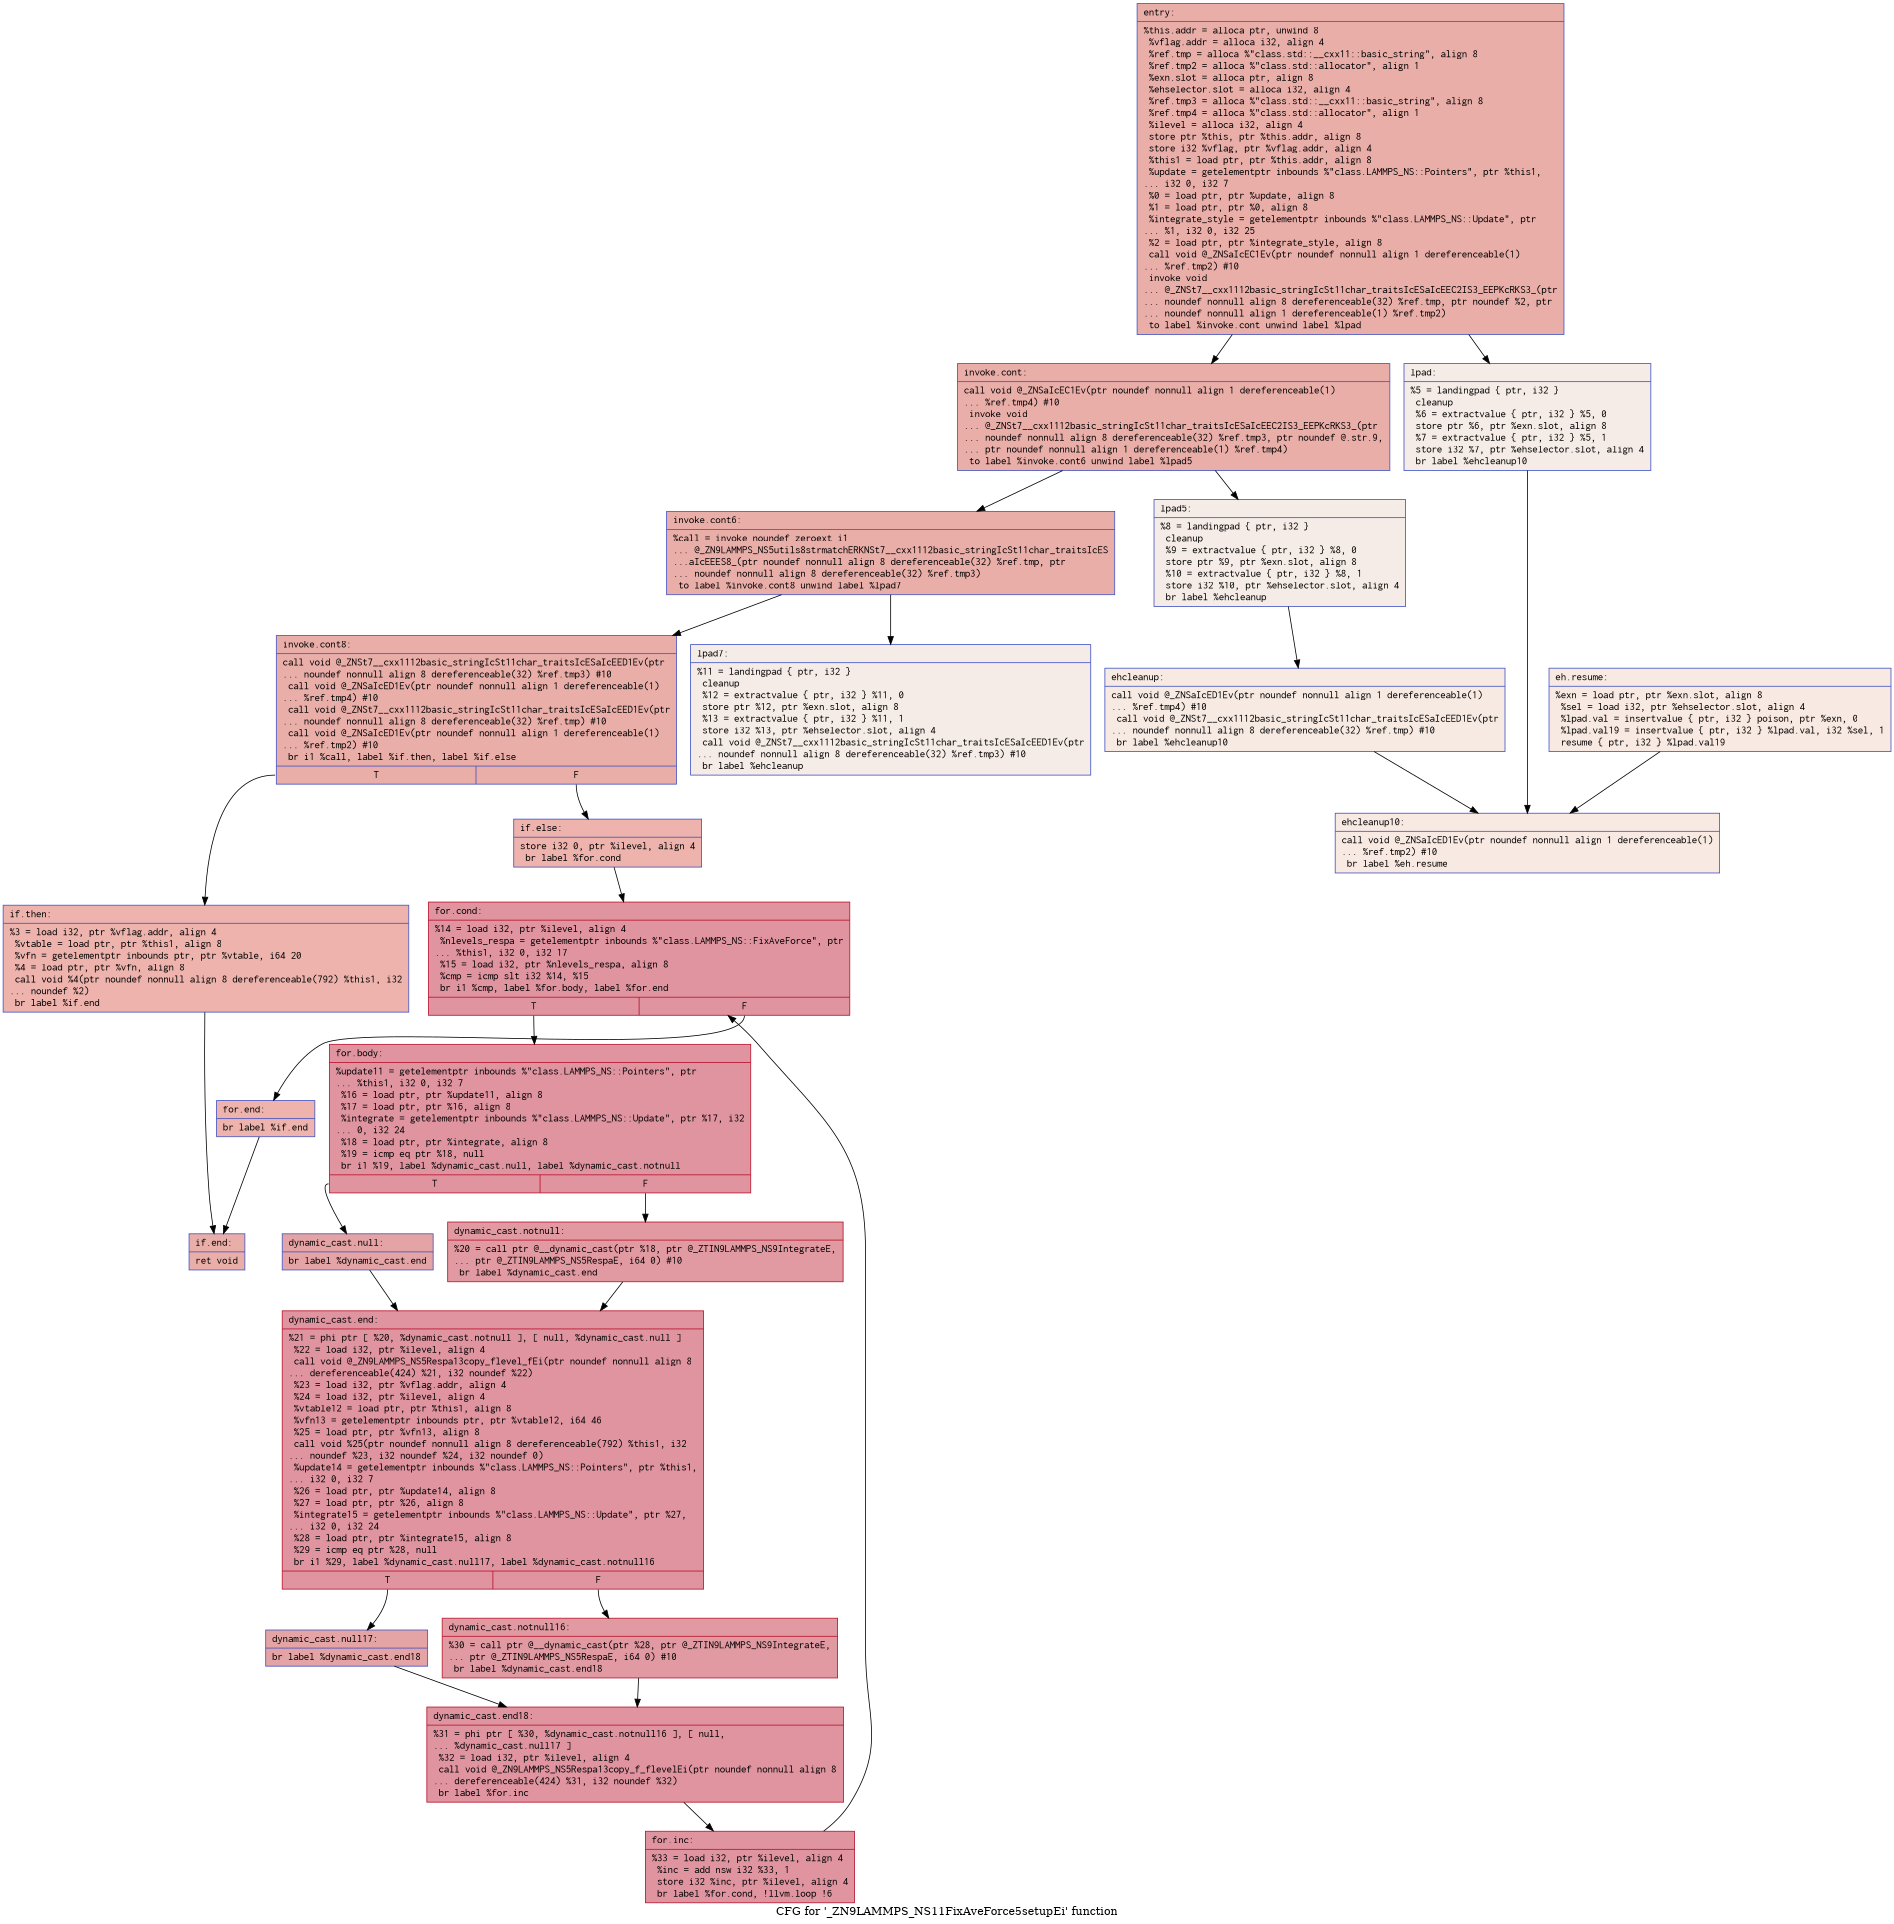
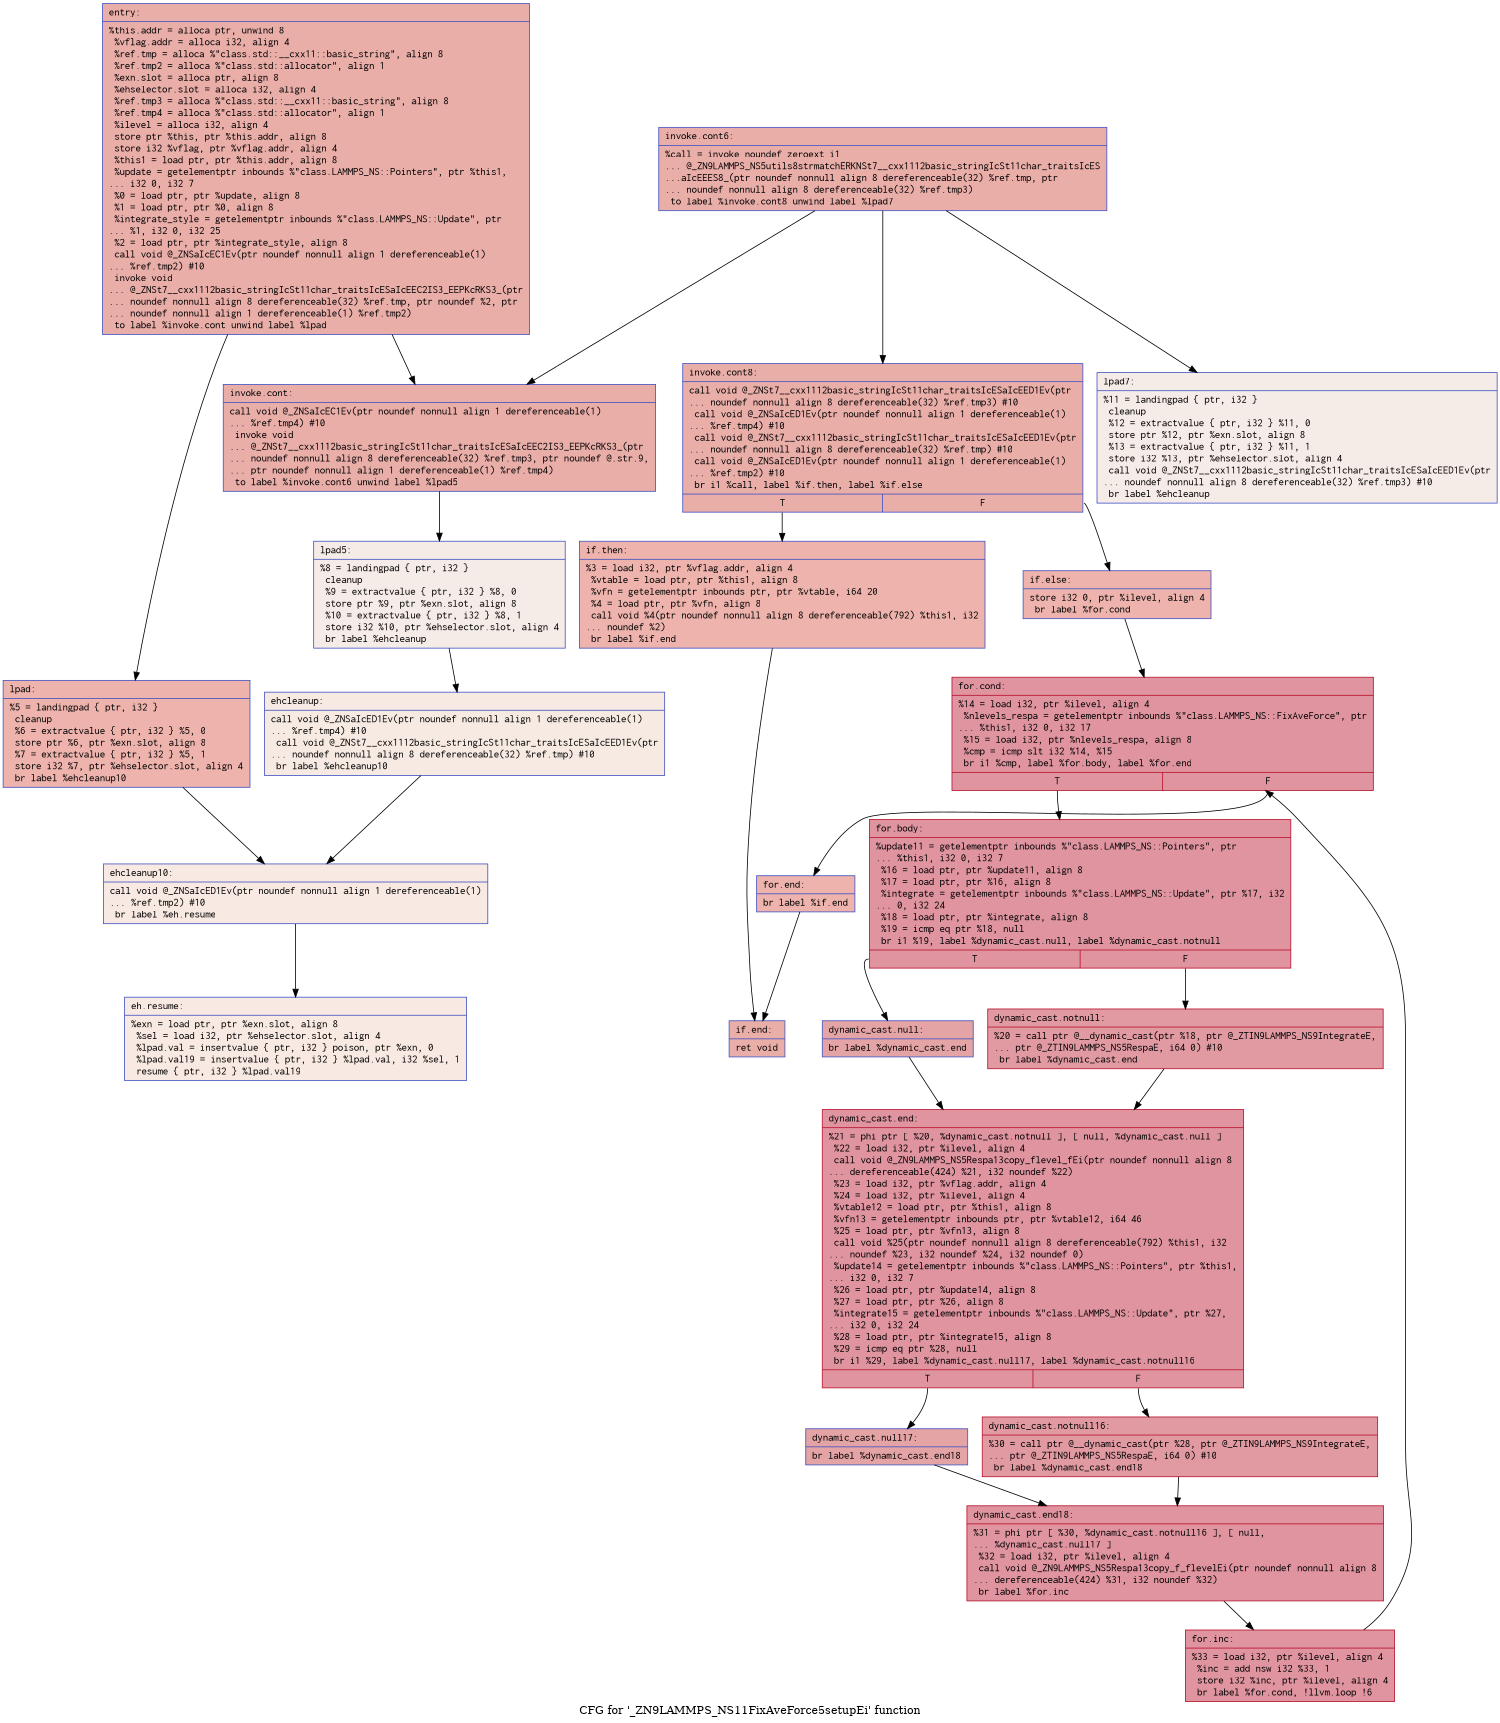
  digraph {
    label="CFG for '_ZN9LAMMPS_NS11FixAveForce5setupEi' function"
    node [color="#3d50c3ff" fillcolor="#d0473d70" fontname=Courier shape=record style=filled]
    n1 [label="{entry:\l|  %this.addr = alloca ptr, unwind 8\l  %vflag.addr = alloca i32, align 4\l  %ref.tmp = alloca %\"class.std::__cxx11::basic_string\", align 8\l  %ref.tmp2 = alloca %\"class.std::allocator\", align 1\l  %exn.slot = alloca ptr, align 8\l  %ehselector.slot = alloca i32, align 4\l  %ref.tmp3 = alloca %\"class.std::__cxx11::basic_string\", align 8\l  %ref.tmp4 = alloca %\"class.std::allocator\", align 1\l  %ilevel = alloca i32, align 4\l  store ptr %this, ptr %this.addr, align 8\l  store i32 %vflag, ptr %vflag.addr, align 4\l  %this1 = load ptr, ptr %this.addr, align 8\l  %update = getelementptr inbounds %\"class.LAMMPS_NS::Pointers\", ptr %this1,\l... i32 0, i32 7\l  %0 = load ptr, ptr %update, align 8\l  %1 = load ptr, ptr %0, align 8\l  %integrate_style = getelementptr inbounds %\"class.LAMMPS_NS::Update\", ptr\l... %1, i32 0, i32 25\l  %2 = load ptr, ptr %integrate_style, align 8\l  call void @_ZNSaIcEC1Ev(ptr noundef nonnull align 1 dereferenceable(1)\l... %ref.tmp2) #10\l  invoke void\l... @_ZNSt7__cxx1112basic_stringIcSt11char_traitsIcESaIcEEC2IS3_EEPKcRKS3_(ptr\l... noundef nonnull align 8 dereferenceable(32) %ref.tmp, ptr noundef %2, ptr\l... noundef nonnull align 1 dereferenceable(1) %ref.tmp2)\l          to label %invoke.cont unwind label %lpad\l}"]
    n2 [label="{invoke.cont:\l|  call void @_ZNSaIcEC1Ev(ptr noundef nonnull align 1 dereferenceable(1)\l... %ref.tmp4) #10\l  invoke void\l... @_ZNSt7__cxx1112basic_stringIcSt11char_traitsIcESaIcEEC2IS3_EEPKcRKS3_(ptr\l... noundef nonnull align 8 dereferenceable(32) %ref.tmp3, ptr noundef @.str.9,\l... ptr noundef nonnull align 1 dereferenceable(1) %ref.tmp4)\l          to label %invoke.cont6 unwind label %lpad5\l}"]
-   n3 [fillcolor="#ead5c970" label="{lpad:\l|  %5 = landingpad \{ ptr, i32 \}\l          cleanup\l  %6 = extractvalue \{ ptr, i32 \} %5, 0\l  store ptr %6, ptr %exn.slot, align 8\l  %7 = extractvalue \{ ptr, i32 \} %5, 1\l  store i32 %7, ptr %ehselector.slot, align 4\l  br label %ehcleanup10\l}"]
+   n3 [fillcolor="#d6524470" label="{lpad:\l|  %5 = landingpad \{ ptr, i32 \}\l          cleanup\l  %6 = extractvalue \{ ptr, i32 \} %5, 0\l  store ptr %6, ptr %exn.slot, align 8\l  %7 = extractvalue \{ ptr, i32 \} %5, 1\l  store i32 %7, ptr %ehselector.slot, align 4\l  br label %ehcleanup10\l}"]
    n4 [label="{invoke.cont6:\l|  %call = invoke noundef zeroext i1\l... @_ZN9LAMMPS_NS5utils8strmatchERKNSt7__cxx1112basic_stringIcSt11char_traitsIcES\l...aIcEEES8_(ptr noundef nonnull align 8 dereferenceable(32) %ref.tmp, ptr\l... noundef nonnull align 8 dereferenceable(32) %ref.tmp3)\l          to label %invoke.cont8 unwind label %lpad7\l}"]
    n5 [fillcolor="#ead5c970" label="{lpad5:\l|  %8 = landingpad \{ ptr, i32 \}\l          cleanup\l  %9 = extractvalue \{ ptr, i32 \} %8, 0\l  store ptr %9, ptr %exn.slot, align 8\l  %10 = extractvalue \{ ptr, i32 \} %8, 1\l  store i32 %10, ptr %ehselector.slot, align 4\l  br label %ehcleanup\l}"]
    n6 [fillcolor="#efcebd70" label="{ehcleanup10:\l|  call void @_ZNSaIcED1Ev(ptr noundef nonnull align 1 dereferenceable(1)\l... %ref.tmp2) #10\l  br label %eh.resume\l}"]
    n7 [label="{invoke.cont8:\l|  call void @_ZNSt7__cxx1112basic_stringIcSt11char_traitsIcESaIcEED1Ev(ptr\l... noundef nonnull align 8 dereferenceable(32) %ref.tmp3) #10\l  call void @_ZNSaIcED1Ev(ptr noundef nonnull align 1 dereferenceable(1)\l... %ref.tmp4) #10\l  call void @_ZNSt7__cxx1112basic_stringIcSt11char_traitsIcESaIcEED1Ev(ptr\l... noundef nonnull align 8 dereferenceable(32) %ref.tmp) #10\l  call void @_ZNSaIcED1Ev(ptr noundef nonnull align 1 dereferenceable(1)\l... %ref.tmp2) #10\l  br i1 %call, label %if.then, label %if.else\l|{<s0>T|<s1>F}}"]
    n8 [fillcolor="#ead5c970" label="{lpad7:\l|  %11 = landingpad \{ ptr, i32 \}\l          cleanup\l  %12 = extractvalue \{ ptr, i32 \} %11, 0\l  store ptr %12, ptr %exn.slot, align 8\l  %13 = extractvalue \{ ptr, i32 \} %11, 1\l  store i32 %13, ptr %ehselector.slot, align 4\l  call void @_ZNSt7__cxx1112basic_stringIcSt11char_traitsIcESaIcEED1Ev(ptr\l... noundef nonnull align 8 dereferenceable(32) %ref.tmp3) #10\l  br label %ehcleanup\l}"]
    n9 [fillcolor="#eed0c070" label="{ehcleanup:\l|  call void @_ZNSaIcED1Ev(ptr noundef nonnull align 1 dereferenceable(1)\l... %ref.tmp4) #10\l  call void @_ZNSt7__cxx1112basic_stringIcSt11char_traitsIcESaIcEED1Ev(ptr\l... noundef nonnull align 8 dereferenceable(32) %ref.tmp) #10\l  br label %ehcleanup10\l}"]
    n10 [fillcolor="#efcebd70" label="{eh.resume:\l|  %exn = load ptr, ptr %exn.slot, align 8\l  %sel = load i32, ptr %ehselector.slot, align 4\l  %lpad.val = insertvalue \{ ptr, i32 \} poison, ptr %exn, 0\l  %lpad.val19 = insertvalue \{ ptr, i32 \} %lpad.val, i32 %sel, 1\l  resume \{ ptr, i32 \} %lpad.val19\l}"]
    n11 [fillcolor="#d6524470" label="{if.then:\l|  %3 = load i32, ptr %vflag.addr, align 4\l  %vtable = load ptr, ptr %this1, align 8\l  %vfn = getelementptr inbounds ptr, ptr %vtable, i64 20\l  %4 = load ptr, ptr %vfn, align 8\l  call void %4(ptr noundef nonnull align 8 dereferenceable(792) %this1, i32\l... noundef %2)\l  br label %if.end\l}"]
    n12 [fillcolor="#d6524470" label="{if.else:\l|  store i32 0, ptr %ilevel, align 4\l  br label %for.cond\l}"]
    n13 [label="{if.end:\l|  ret void\l}"]
    n14 [color="#b70d28ff" fillcolor="#b70d2870" label="{for.cond:\l|  %14 = load i32, ptr %ilevel, align 4\l  %nlevels_respa = getelementptr inbounds %\"class.LAMMPS_NS::FixAveForce\", ptr\l... %this1, i32 0, i32 17\l  %15 = load i32, ptr %nlevels_respa, align 8\l  %cmp = icmp slt i32 %14, %15\l  br i1 %cmp, label %for.body, label %for.end\l|{<s0>T|<s1>F}}"]
    n15 [color="#b70d28ff" fillcolor="#b70d2870" label="{for.body:\l|  %update11 = getelementptr inbounds %\"class.LAMMPS_NS::Pointers\", ptr\l... %this1, i32 0, i32 7\l  %16 = load ptr, ptr %update11, align 8\l  %17 = load ptr, ptr %16, align 8\l  %integrate = getelementptr inbounds %\"class.LAMMPS_NS::Update\", ptr %17, i32\l... 0, i32 24\l  %18 = load ptr, ptr %integrate, align 8\l  %19 = icmp eq ptr %18, null\l  br i1 %19, label %dynamic_cast.null, label %dynamic_cast.notnull\l|{<s0>T|<s1>F}}"]
    n16 [fillcolor="#d6524470" label="{for.end:\l|  br label %if.end\l}"]
    n17 [fillcolor="#c32e3170" label="{dynamic_cast.null:\l|  br label %dynamic_cast.end\l}"]
    n18 [color="#b70d28ff" fillcolor="#bb1b2c70" label="{dynamic_cast.notnull:\l|  %20 = call ptr @__dynamic_cast(ptr %18, ptr @_ZTIN9LAMMPS_NS9IntegrateE,\l... ptr @_ZTIN9LAMMPS_NS5RespaE, i64 0) #10\l  br label %dynamic_cast.end\l}"]
    n19 [color="#b70d28ff" fillcolor="#b70d2870" label="{dynamic_cast.end:\l|  %21 = phi ptr [ %20, %dynamic_cast.notnull ], [ null, %dynamic_cast.null ]\l  %22 = load i32, ptr %ilevel, align 4\l  call void @_ZN9LAMMPS_NS5Respa13copy_flevel_fEi(ptr noundef nonnull align 8\l... dereferenceable(424) %21, i32 noundef %22)\l  %23 = load i32, ptr %vflag.addr, align 4\l  %24 = load i32, ptr %ilevel, align 4\l  %vtable12 = load ptr, ptr %this1, align 8\l  %vfn13 = getelementptr inbounds ptr, ptr %vtable12, i64 46\l  %25 = load ptr, ptr %vfn13, align 8\l  call void %25(ptr noundef nonnull align 8 dereferenceable(792) %this1, i32\l... noundef %23, i32 noundef %24, i32 noundef 0)\l  %update14 = getelementptr inbounds %\"class.LAMMPS_NS::Pointers\", ptr %this1,\l... i32 0, i32 7\l  %26 = load ptr, ptr %update14, align 8\l  %27 = load ptr, ptr %26, align 8\l  %integrate15 = getelementptr inbounds %\"class.LAMMPS_NS::Update\", ptr %27,\l... i32 0, i32 24\l  %28 = load ptr, ptr %integrate15, align 8\l  %29 = icmp eq ptr %28, null\l  br i1 %29, label %dynamic_cast.null17, label %dynamic_cast.notnull16\l|{<s0>T|<s1>F}}"]
    n20 [fillcolor="#c32e3170" label="{dynamic_cast.null17:\l|  br label %dynamic_cast.end18\l}"]
    n21 [color="#b70d28ff" fillcolor="#bb1b2c70" label="{dynamic_cast.notnull16:\l|  %30 = call ptr @__dynamic_cast(ptr %28, ptr @_ZTIN9LAMMPS_NS9IntegrateE,\l... ptr @_ZTIN9LAMMPS_NS5RespaE, i64 0) #10\l  br label %dynamic_cast.end18\l}"]
    n22 [color="#b70d28ff" fillcolor="#b70d2870" label="{dynamic_cast.end18:\l|  %31 = phi ptr [ %30, %dynamic_cast.notnull16 ], [ null,\l... %dynamic_cast.null17 ]\l  %32 = load i32, ptr %ilevel, align 4\l  call void @_ZN9LAMMPS_NS5Respa13copy_f_flevelEi(ptr noundef nonnull align 8\l... dereferenceable(424) %31, i32 noundef %32)\l  br label %for.inc\l}"]
    n23 [color="#b70d28ff" fillcolor="#b70d2870" label="{for.inc:\l|  %33 = load i32, ptr %ilevel, align 4\l  %inc = add nsw i32 %33, 1\l  store i32 %inc, ptr %ilevel, align 4\l  br label %for.cond, !llvm.loop !6\l}"]
    n1 -> n2
    n1 -> n3
-   n2 -> n4
+   n4 -> n2
    n2 -> n5
    n3 -> n6
    n4 -> n7
    n4 -> n8
    n5 -> n9
-   n10 -> n6
+   n6 -> n10
    n7 -> n11 [tailport=s0]
    n7 -> n12 [tailport=s1]
    n9 -> n6
    n11 -> n13
    n12 -> n14
    n14 -> n15 [tailport=s0]
    n14 -> n16 [tailport=s1]
    n15 -> n17 [tailport=s0]
    n15 -> n18 [tailport=s1]
    n16 -> n13
    n17 -> n19
    n18 -> n19
    n19 -> n20 [tailport=s0]
    n19 -> n21 [tailport=s1]
    n20 -> n22
    n21 -> n22
    n22 -> n23
    n23 -> n14
  }
